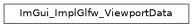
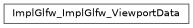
  digraph {
    rankdir=LR
-   n1 [color=grey40 fillcolor=white fontname=Helvetica fontsize=10 height=0.2 label=ImGui_ImplGlfw_ViewportData shape=box style=filled width=0.4]
+   n1 [color=grey40 fillcolor=white fontname=Helvetica fontsize=10 height=0.2 label=ImplGlfw_ImplGlfw_ViewportData shape=box style=filled width=0.4]
  }
